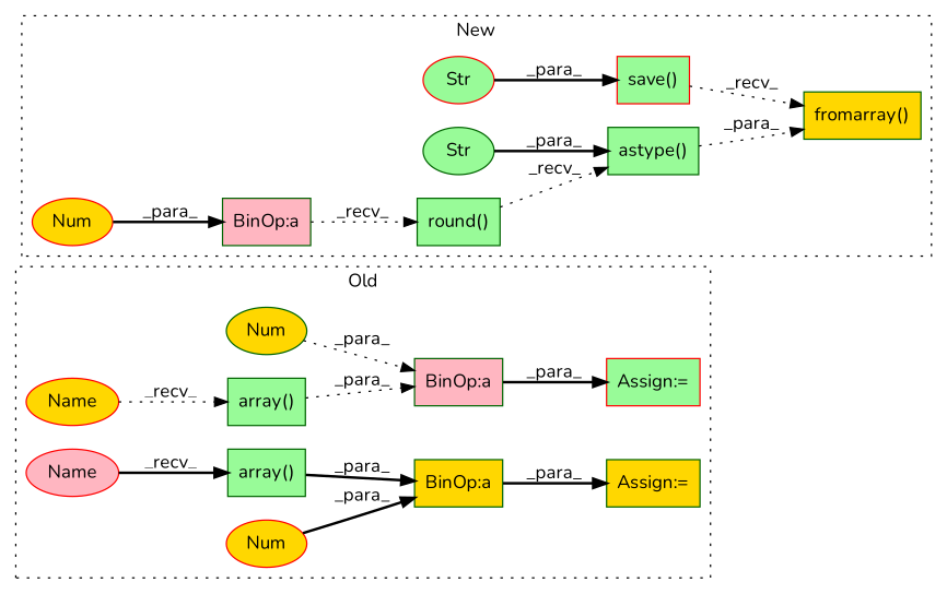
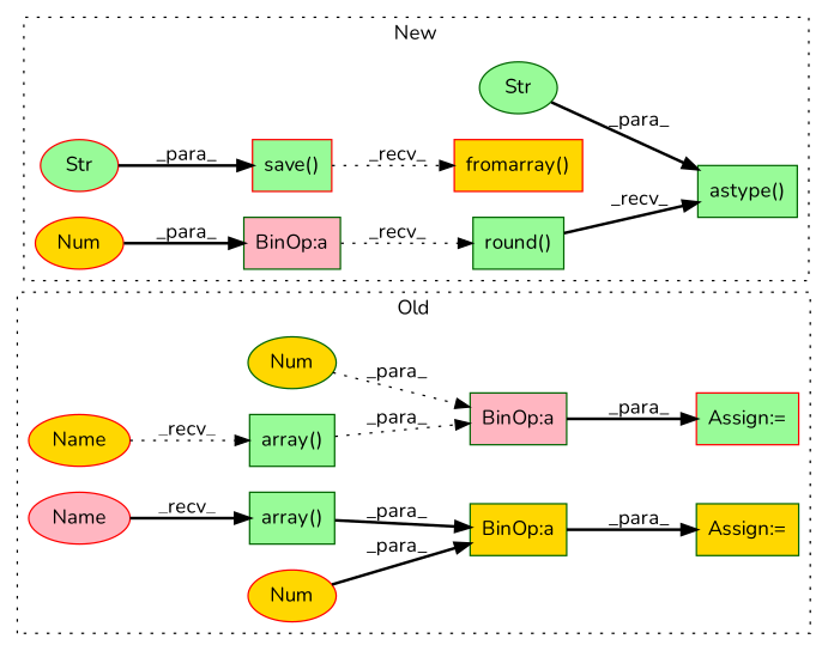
  digraph {
    fontname=Nunito
    rankdir=LR
    node [a=75 color=darkgreen fillcolor=palegreen fontname=Nunito l=3 shape=box style=filled]
    edge [fontname=Nunito style=bold]
    n1 [l="9,1" label="array()" s="49273,49287"]
    n2 [a=82 fillcolor=gold label="BinOp:a" s=49288]
    n3 [l="9,1" label="array()" s="49218,49239"]
    n4 [a=82 fillcolor=lightpink label="BinOp:a" s=49240]
    n5 [a=76 fillcolor=gold l=5 label=Num s=49243 shape=ellipse]
    n6 [a=76 color=red fillcolor=gold l=5 label=Num s=49291 shape=ellipse]
    n7 [a=68 color=red label="Assign:=" s=49215]
    n8 [a=68 fillcolor=gold label="Assign:=" s=49270]
    n9 [a=87 color=red fillcolor=gold l=2 label=Name s=49218 shape=ellipse]
    n10 [a=87 color=red fillcolor=lightpink l=2 label=Name s=49273 shape=ellipse]
    n11 [l=21 label="round()" s=50140]
    n12 [a=82 fillcolor=lightpink label="BinOp:a" s=50146]
    n13 [l="29,1" label="astype()" s="50140,50176"]
    n14 [a=66 l=7 label=Str s=50169 shape=ellipse]
    n15 [color=red l="60,1" label="save()" s="50124,50221"]
    n16 [a=66 color=red l=37 label=Str s=50184 shape=ellipse]
-   n17 [fillcolor=gold l="16,1" label="fromarray()" s="50124,50177"]
+   n17 [color=red fillcolor=gold l="16,1" label="fromarray()" s="50124,50177"]
    n18 [a=76 color=red fillcolor=gold label=Num s=50149 shape=ellipse]
    subgraph cluster_1 {
      label=Old
      style=dotted
      n1
      n2
      n3
      n4
      n5
      n6
      n7
      n8
      n9
      n10
    }
    subgraph cluster_2 {
      label=New
      style=dotted
      n11
      n12
      n13
      n14
      n15
      n16
      n17
      n18
    }
    n1 -> n2 [label=_para_]
    n2 -> n8 [label=_para_]
    n3 -> n4 [label=_para_ style=dotted]
    n4 -> n7 [label=_para_]
    n5 -> n4 [label=_para_ style=dotted]
    n6 -> n2 [label=_para_]
    n9 -> n3 [label=_recv_ style=dotted]
    n10 -> n1 [label=_recv_]
-   n11 -> n13 [label=_recv_ style=dotted]
+   n11 -> n13 [label=_recv_]
    n12 -> n11 [label=_recv_ style=dotted]
-   n13 -> n17 [label=_para_ style=dotted]
    n14 -> n13 [label=_para_]
    n15 -> n17 [label=_recv_ style=dotted]
    n16 -> n15 [label=_para_]
    n18 -> n12 [label=_para_]
  }
